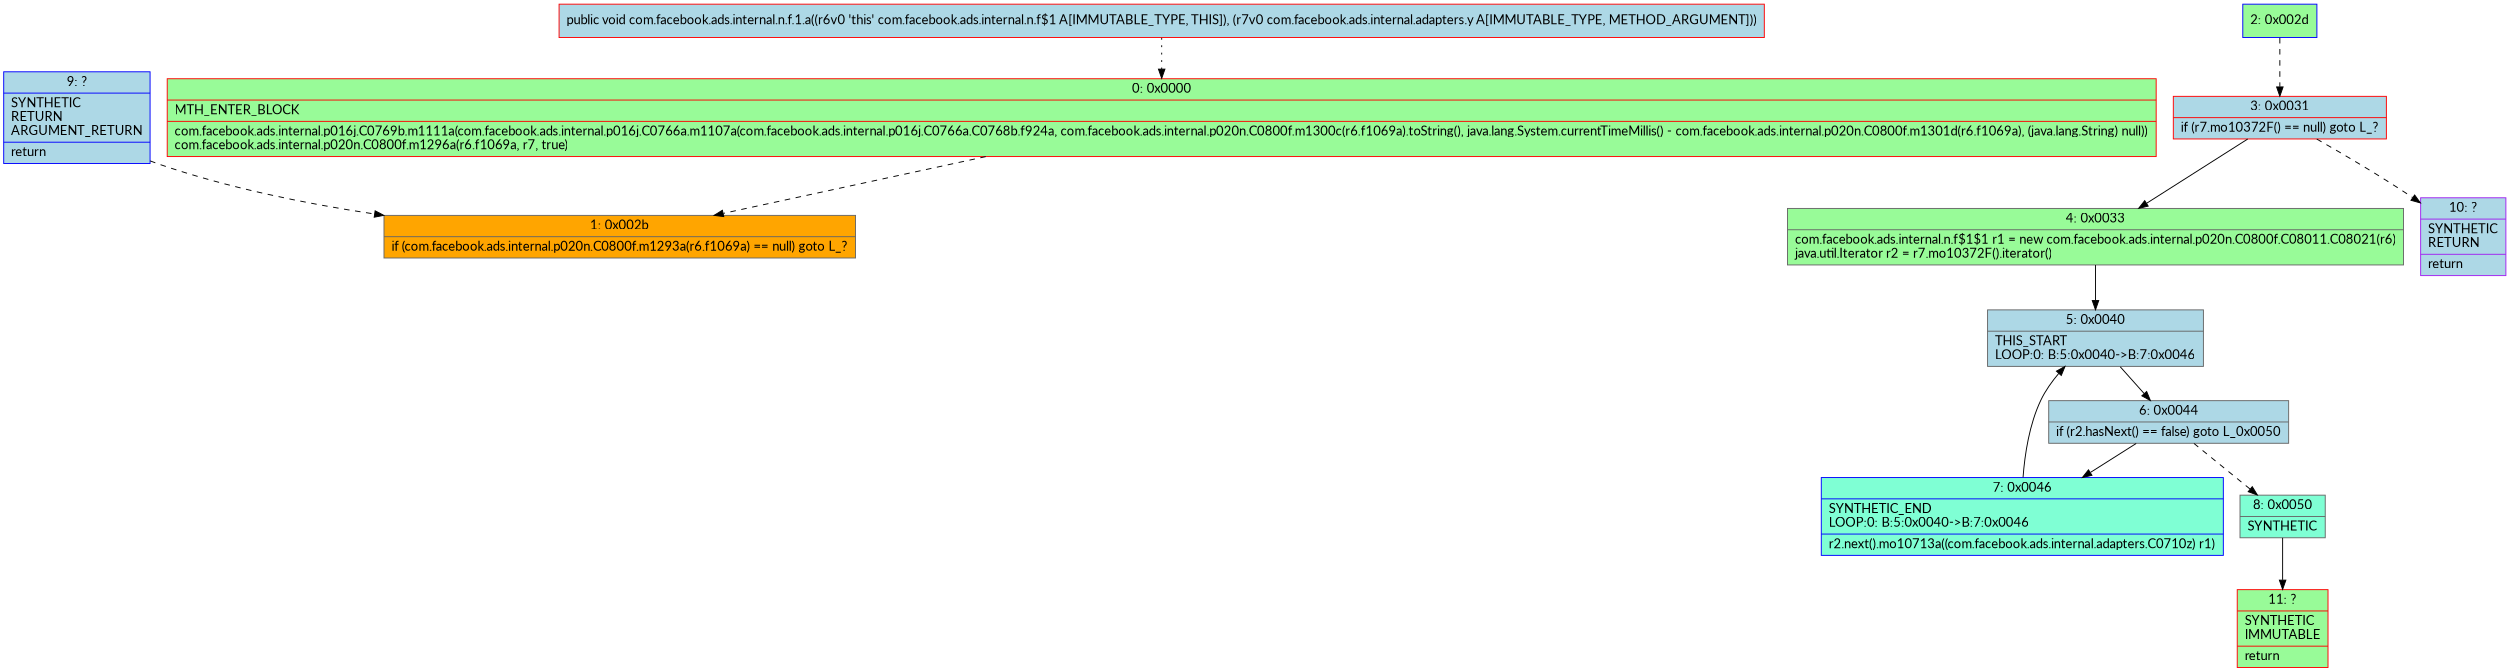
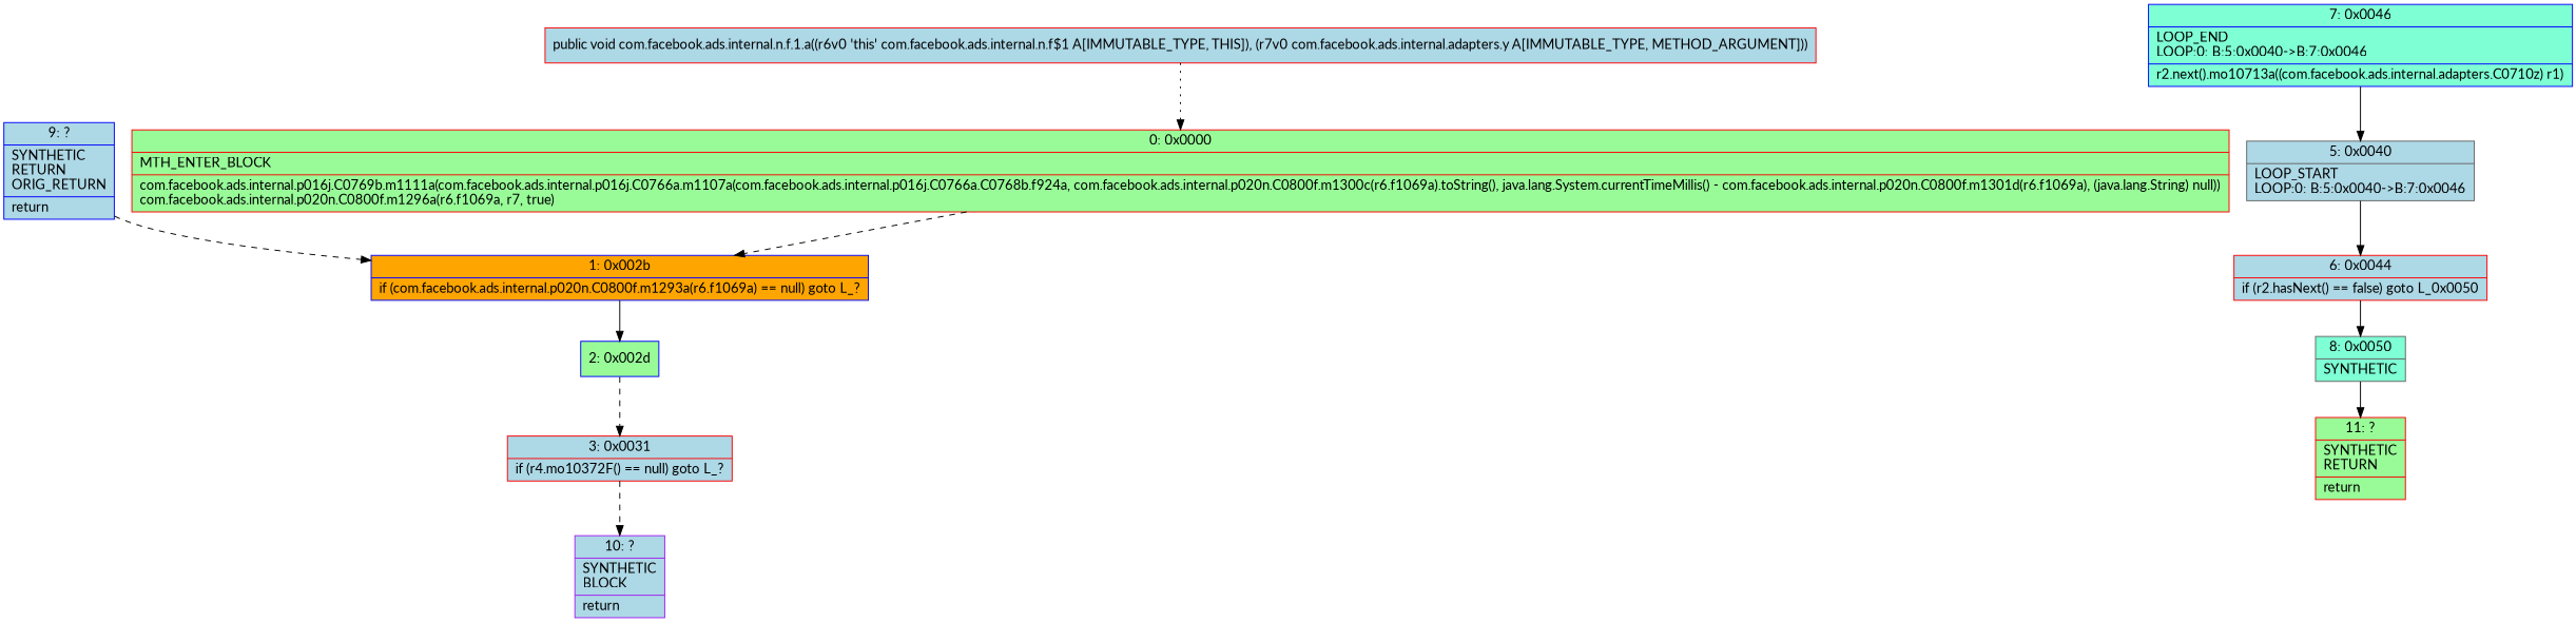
  digraph {
    fontname=Lato
    node [color=red fillcolor=lightblue fontname=Lato shape=record style=filled]
    edge [fontname=Lato style=solid]
    n1 [fillcolor=palegreen label="{0\:\ 0x0000|MTH_ENTER_BLOCK\l|com.facebook.ads.internal.p016j.C0769b.m1111a(com.facebook.ads.internal.p016j.C0766a.m1107a(com.facebook.ads.internal.p016j.C0766a.C0768b.f924a, com.facebook.ads.internal.p020n.C0800f.m1300c(r6.f1069a).toString(), java.lang.System.currentTimeMillis() \- com.facebook.ads.internal.p020n.C0800f.m1301d(r6.f1069a), (java.lang.String) null))\lcom.facebook.ads.internal.p020n.C0800f.m1296a(r6.f1069a, r7, true)\l}"]
-   n2 [color=gray40 fillcolor=orange label="{1\:\ 0x002b|if (com.facebook.ads.internal.p020n.C0800f.m1293a(r6.f1069a) == null) goto L_?\l}"]
+   n2 [color=blue fillcolor=orange label="{1\:\ 0x002b|if (com.facebook.ads.internal.p020n.C0800f.m1293a(r6.f1069a) == null) goto L_?\l}"]
    n3 [color=blue fillcolor=palegreen label="{2\:\ 0x002d}"]
-   n4 [label="{3\:\ 0x0031|if (r7.mo10372F() == null) goto L_?\l}"]
-   n5 [color=blue label="{9\:\ ?|SYNTHETIC\lRETURN\lARGUMENT_RETURN\l|return\l}"]
-   n6 [color=gray40 fillcolor=palegreen label="{4\:\ 0x0033|com.facebook.ads.internal.n.f$1$1 r1 = new com.facebook.ads.internal.p020n.C0800f.C08011.C08021(r6)\ljava.util.Iterator r2 = r7.mo10372F().iterator()\l}"]
-   n7 [color=purple label="{10\:\ ?|SYNTHETIC\lRETURN\l|return\l}"]
-   n8 [color=gray40 label="{5\:\ 0x0040|THIS_START\lLOOP:0: B:5:0x0040\-\>B:7:0x0046\l}"]
-   n9 [color=gray40 label="{6\:\ 0x0044|if (r2.hasNext() == false) goto L_0x0050\l}"]
-   n10 [color=blue fillcolor=aquamarine label="{7\:\ 0x0046|SYNTHETIC_END\lLOOP:0: B:5:0x0040\-\>B:7:0x0046\l|r2.next().mo10713a((com.facebook.ads.internal.adapters.C0710z) r1)\l}"]
+   n4 [label="{3\:\ 0x0031|if (r4.mo10372F() == null) goto L_?\l}"]
+   n5 [color=blue label="{9\:\ ?|SYNTHETIC\lRETURN\lORIG_RETURN\l|return\l}"]
+   n7 [color=purple label="{10\:\ ?|SYNTHETIC\lBLOCK\l|return\l}"]
+   n8 [color=gray40 label="{5\:\ 0x0040|LOOP_START\lLOOP:0: B:5:0x0040\-\>B:7:0x0046\l}"]
+   n9 [label="{6\:\ 0x0044|if (r2.hasNext() == false) goto L_0x0050\l}"]
+   n10 [color=blue fillcolor=aquamarine label="{7\:\ 0x0046|LOOP_END\lLOOP:0: B:5:0x0040\-\>B:7:0x0046\l|r2.next().mo10713a((com.facebook.ads.internal.adapters.C0710z) r1)\l}"]
    n11 [color=gray40 fillcolor=aquamarine label="{8\:\ 0x0050|SYNTHETIC\l}"]
-   n12 [fillcolor=palegreen label="{11\:\ ?|SYNTHETIC\lIMMUTABLE\l|return\l}"]
+   n12 [fillcolor=palegreen label="{11\:\ ?|SYNTHETIC\lRETURN\l|return\l}"]
    n13 [label="{public void com.facebook.ads.internal.n.f.1.a((r6v0 'this' com.facebook.ads.internal.n.f$1 A[IMMUTABLE_TYPE, THIS]), (r7v0 com.facebook.ads.internal.adapters.y A[IMMUTABLE_TYPE, METHOD_ARGUMENT])) }"]
    n1 -> n2 [style=dashed]
+   n2 -> n3
    n3 -> n4 [style=dashed]
-   n4 -> n6
    n4 -> n7 [style=dashed]
    n5 -> n2 [style=dashed]
-   n6 -> n8
    n8 -> n9
-   n9 -> n10
-   n9 -> n11 [style=dashed]
+   n9 -> n11
    n10 -> n8
    n11 -> n12
    n13 -> n1 [style=dotted]
  }
